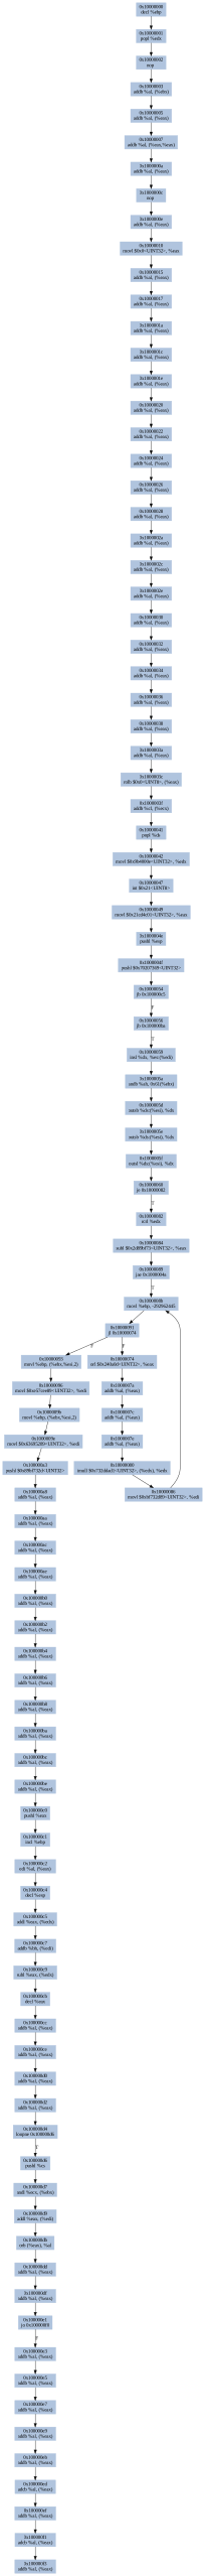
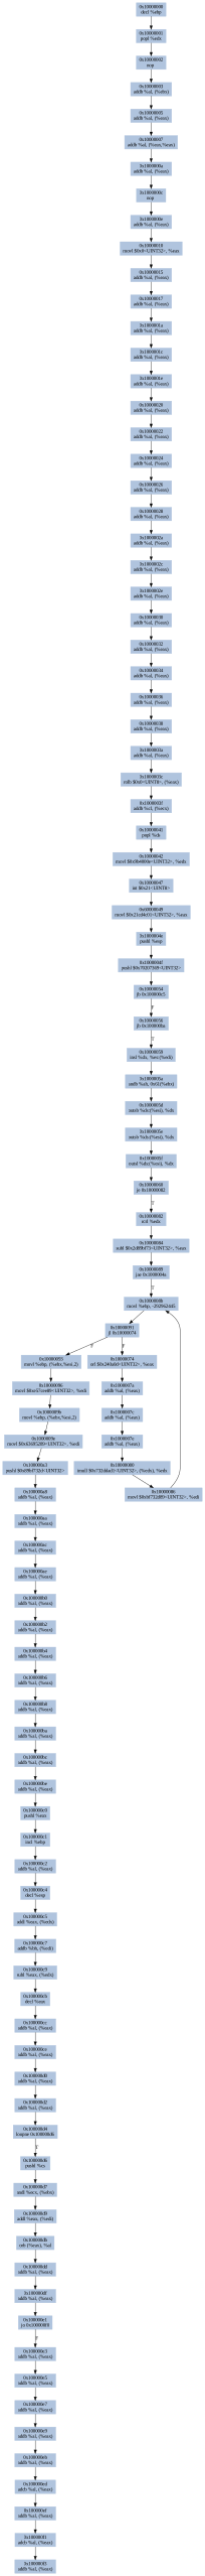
  digraph {
    fontname="Liberation Serif"
    node [color=lightsteelblue fillcolor=lightsteelblue fontname="Liberation Serif" shape=rectangle style=filled]
    edge [color="#000000" fontname="Liberation Serif"]
    n1 [label="0x10000000\ndecl %ebp"]
    n2 [label="0x10000001\npopl %edx"]
    n3 [label="0x10000002\nnop "]
    n4 [label="0x10000003\naddb %al, (%ebx)"]
    n5 [label="0x10000005\naddb %al, (%eax)"]
    n6 [label="0x10000007\naddb %al, (%eax,%eax)"]
    n7 [label="0x1000000a\naddb %al, (%eax)"]
    n8 [label="0x1000000c\nnop "]
    n9 [label="0x1000000e\naddb %al, (%eax)"]
    n10 [label="0x10000010\nmovl $0x0<UINT32>, %eax"]
    n11 [label="0x10000015\naddb %al, (%eax)"]
    n12 [label="0x10000017\naddb %al, (%eax)"]
    n13 [label="0x1000001a\naddb %al, (%eax)"]
    n14 [label="0x1000001c\naddb %al, (%eax)"]
    n15 [label="0x1000001e\naddb %al, (%eax)"]
    n16 [label="0x10000020\naddb %al, (%eax)"]
    n17 [label="0x10000022\naddb %al, (%eax)"]
    n18 [label="0x10000024\naddb %al, (%eax)"]
    n19 [label="0x10000026\naddb %al, (%eax)"]
    n20 [label="0x10000028\naddb %al, (%eax)"]
    n21 [label="0x1000002a\naddb %al, (%eax)"]
    n22 [label="0x1000002c\naddb %al, (%eax)"]
    n23 [label="0x1000002e\naddb %al, (%eax)"]
    n24 [label="0x10000030\naddb %al, (%eax)"]
    n25 [label="0x10000032\naddb %al, (%eax)"]
    n26 [label="0x10000034\naddb %al, (%eax)"]
    n27 [label="0x10000036\naddb %al, (%eax)"]
    n28 [label="0x10000038\naddb %al, (%eax)"]
    n29 [label="0x1000003a\naddb %al, (%eax)"]
    n30 [label="0x1000003c\nrolb $0x0<UINT8>, (%eax)"]
    n31 [label="0x1000003f\naddb %cl, (%ecx)"]
    n32 [label="0x10000041\npopl %ds"]
    n33 [label="0x10000042\nmovl $0x9b4000e<UINT32>, %edx"]
    n34 [label="0x10000047\nint $0x21<UINT8>"]
-   n35 [label="0x10000049\nmovl $0x21cd4c01<UINT32>, %eax"]
+   n35 [label="0x60000049\nmovl $0x21cd4c01<UINT32>, %eax"]
    n36 [label="0x1000004e\npushl %esp"]
    n37 [label="0x1000004f\npushl $0x70207369<UINT32>"]
    n38 [label="0x10000054\njb 0x100000c5"]
    n39 [label="0x10000056\njb 0x100000ba"]
    n40 [label="0x10000059\ninsl %dx, %es:(%edi)"]
    n41 [label="0x1000005a\nandb %ah, 0x61(%ebx)"]
    n42 [label="0x1000005d\noutsb %ds:(%esi), %dx"]
    n43 [label="0x1000005e\noutsb %ds:(%esi), %dx"]
    n44 [label="0x1000005f\noutsl %ds:(%esi), %dx"]
    n45 [label="0x10000060\nje 0x10000082"]
    n46 [label="0x10000082\nrcrl %edx"]
    n47 [label="0x10000084\nsubl $0x2d89bf73<UINT32>, %eax"]
    n48 [label="0x10000089\njae 0x1000004a"]
    n49 [label="0x1000008b\nmovl %ebp, -292962445"]
    n50 [label="0x10000091\njl 0x10000074"]
    n51 [label="0x10000074\norl $0x240a0d<UINT32>, %eax"]
    n52 [label="0x10000093\nmovl %ebp, (%ebx,%esi,2)"]
    n53 [label="0x1000007a\naddb %al, (%eax)"]
    n54 [label="0x10000096\nmovl $0xe57cee89<UINT32>, %edi"]
    n55 [label="0x1000007c\naddb %al, (%eax)"]
    n56 [label="0x1000007e\naddb %al, (%eax)"]
    n57 [label="0x10000080\nimull $0x732ddad1<UINT32>, (%edx), %edx"]
    n58 [label="0x10000086\nmovl $0xbf732d89<UINT32>, %edi"]
    n59 [label="0x1000009b\nmovl %ebp, (%ebx,%esi,2)"]
    n60 [label="0x1000009e\nmovl $0x63695289<UINT32>, %edi"]
    n61 [label="0x100000a3\npushl $0x89bf732d<UINT32>"]
    n62 [label="0x100000a8\naddb %al, (%eax)"]
    n63 [label="0x100000aa\naddb %al, (%eax)"]
    n64 [label="0x100000ac\naddb %al, (%eax)"]
    n65 [label="0x100000ae\naddb %al, (%eax)"]
    n66 [label="0x100000b0\naddb %al, (%eax)"]
    n67 [label="0x100000b2\naddb %al, (%eax)"]
    n68 [label="0x100000b4\naddb %al, (%eax)"]
    n69 [label="0x100000b6\naddb %al, (%eax)"]
    n70 [label="0x100000b8\naddb %al, (%eax)"]
    n71 [label="0x100000ba\naddb %al, (%eax)"]
    n72 [label="0x100000bc\naddb %al, (%eax)"]
    n73 [label="0x100000be\naddb %al, (%eax)"]
    n74 [label="0x100000c0\npushl %eax"]
    n75 [label="0x100000c1\nincl %ebp"]
-   n76 [label="0x100000c2\nedi %al, (%eax)"]
+   n76 [label="0x100000c2\naddb %al, (%eax)"]
    n77 [label="0x100000c4\ndecl %esp"]
    n78 [label="0x100000c5\naddl %eax, (%edx)"]
    n79 [label="0x100000c7\naddb %bh, (%edi)"]
    n80 [label="0x100000c9\nsubl %eax, (%edx)"]
    n81 [label="0x100000cb\ndecl %eax"]
    n82 [label="0x100000cc\naddb %al, (%eax)"]
    n83 [label="0x100000ce\naddb %al, (%eax)"]
    n84 [label="0x100000d0\naddb %al, (%eax)"]
    n85 [label="0x100000d2\naddb %al, (%eax)"]
    n86 [label="0x100000d4\nloopne 0x100000d6"]
    n87 [label="0x100000d6\npushl %cs"]
    n88 [label="0x100000d7\nandl %ecx, (%ebx)"]
    n89 [label="0x100000d9\naddl %eax, (%edi)"]
    n90 [label="0x100000db\norb (%eax), %al"]
    n91 [label="0x100000dd\naddb %al, (%eax)"]
    n92 [label="0x100000df\naddb %al, (%eax)"]
    n93 [label="0x100000e1\njo 0x100000f0"]
    n94 [label="0x100000e3\naddb %al, (%eax)"]
    n95 [label="0x100000e5\naddb %al, (%eax)"]
    n96 [label="0x100000e7\naddb %al, (%eax)"]
    n97 [label="0x100000e9\naddb %al, (%eax)"]
    n98 [label="0x100000eb\naddb %al, (%eax)"]
    n99 [label="0x100000ed\nadcb %al, (%eax)"]
    n100 [label="0x100000ef\naddb %al, (%eax)"]
    n101 [label="0x100000f1\nadcb %al, (%eax)"]
    n102 [label="0x100000f3\naddb %al, (%eax)"]
    n1 -> n2
    n2 -> n3
    n3 -> n4
    n4 -> n5
    n5 -> n6
    n6 -> n7
    n7 -> n8
    n8 -> n9
    n9 -> n10
    n10 -> n11
    n11 -> n12
    n12 -> n13
    n13 -> n14
    n14 -> n15
    n15 -> n16
    n16 -> n17
    n17 -> n18
    n18 -> n19
    n19 -> n20
    n20 -> n21
    n21 -> n22
    n22 -> n23
    n23 -> n24
    n24 -> n25
    n25 -> n26
    n26 -> n27
    n27 -> n28
    n28 -> n29
    n29 -> n30
    n30 -> n31
    n31 -> n32
    n32 -> n33
    n33 -> n34
    n34 -> n35
    n35 -> n36
    n36 -> n37
    n37 -> n38
    n38 -> n39 [label=F]
    n39 -> n40 [label=T]
    n40 -> n41
    n41 -> n42
    n42 -> n43
    n43 -> n44
    n44 -> n45
    n45 -> n46 [label=T]
    n46 -> n47
    n47 -> n48
    n48 -> n49 [label=T]
    n49 -> n50
    n50 -> n51 [label=F]
    n50 -> n52 [label=F]
    n51 -> n53
    n52 -> n54
    n53 -> n55
    n54 -> n59
    n55 -> n56
    n56 -> n57
    n57 -> n58
    n58 -> n49
    n59 -> n60
    n60 -> n61
    n61 -> n62
    n62 -> n63
    n63 -> n64
    n64 -> n65
    n65 -> n66
    n66 -> n67
    n67 -> n68
    n68 -> n69
    n69 -> n70
    n70 -> n71
    n71 -> n72
    n72 -> n73
    n73 -> n74
    n74 -> n75
    n75 -> n76
    n76 -> n77
    n77 -> n78
    n78 -> n79
    n79 -> n80
    n80 -> n81
    n81 -> n82
    n82 -> n83
    n83 -> n84
    n84 -> n85
    n85 -> n86
    n86 -> n87 [label=T]
    n87 -> n88
    n88 -> n89
    n89 -> n90
    n90 -> n91
    n91 -> n92
    n92 -> n93
    n93 -> n94 [label=F]
    n94 -> n95
    n95 -> n96
    n96 -> n97
    n97 -> n98
    n98 -> n99
    n99 -> n100
    n100 -> n101
    n101 -> n102
  }
